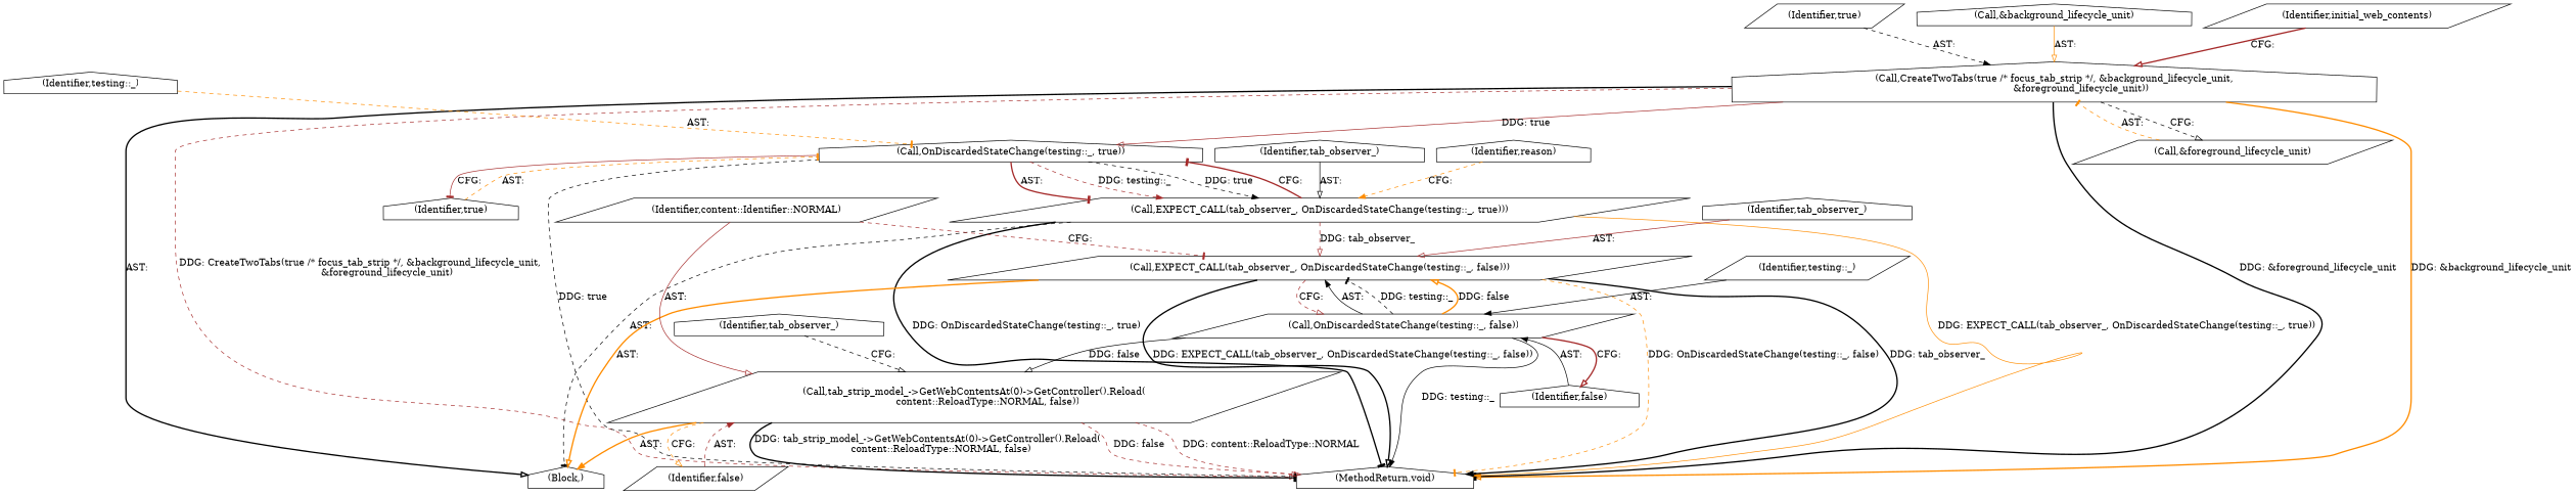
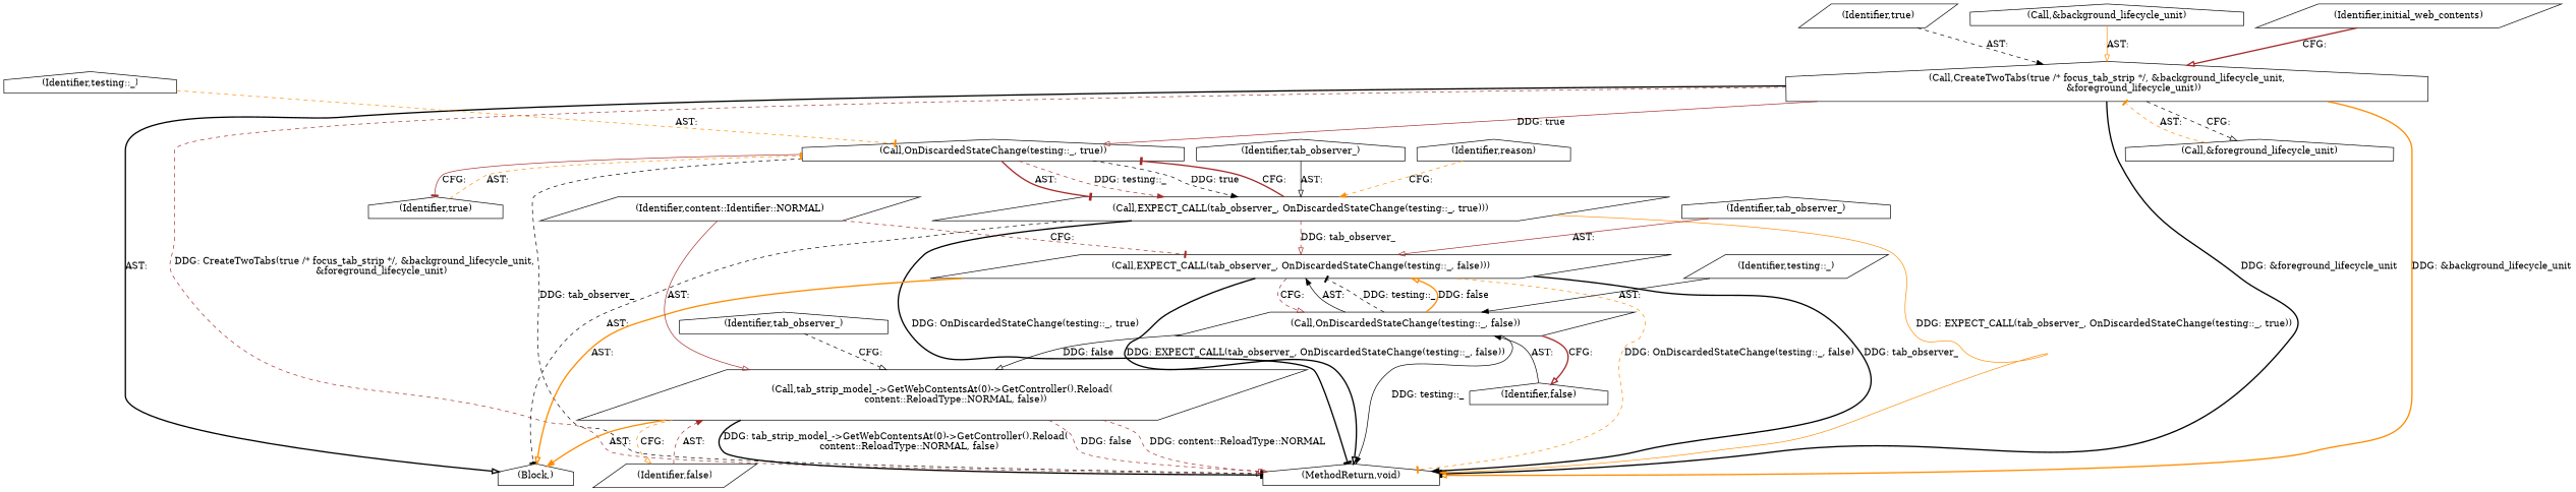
  digraph {
    node [shape=house]
    edge [arrowhead=onormal color=black style=dashed]
    n1 [label="(Call,CreateTwoTabs(true /* focus_tab_strip */, &background_lifecycle_unit,\n                  &foreground_lifecycle_unit))"]
    n2 [label="(Call,OnDiscardedStateChange(testing::_, true))"]
    n3 [label="(MethodReturn,void)"]
    n4 [label="(Block,)"]
-   n5 [label="(Call,&foreground_lifecycle_unit)" shape=parallelogram]
+   n5 [label="(Call,&foreground_lifecycle_unit)"]
    n6 [label="(Call,EXPECT_CALL(tab_observer_, OnDiscardedStateChange(testing::_, true)))" shape=parallelogram]
    n7 [label="(Identifier,true)"]
    n8 [label="(Call,EXPECT_CALL(tab_observer_, OnDiscardedStateChange(testing::_, false)))" shape=parallelogram]
    n9 [label="(Call,OnDiscardedStateChange(testing::_, false))" shape=parallelogram]
    n10 [label="(Call,tab_strip_model_->GetWebContentsAt(0)->GetController().Reload(\n         content::ReloadType::NORMAL, false))" shape=parallelogram]
    n11 [label="(Identifier,false)"]
    n12 [label="(Identifier,false)" shape=parallelogram]
    n13 [label="(Identifier,tab_observer_)"]
    n14 [label="(Identifier,testing::_)" shape=parallelogram]
    n15 [label="(Identifier,tab_observer_)"]
    n16 [label="(Identifier,tab_observer_)"]
    n17 [label="(Identifier,content::Identifier::NORMAL)" shape=parallelogram]
    n18 [label="(Identifier,true)" shape=parallelogram]
    n19 [label="(Call,&background_lifecycle_unit)"]
    n20 [label="(Identifier,initial_web_contents)" shape=parallelogram]
    n21 [label="(Identifier,reason)"]
    n22 [label="(Identifier,testing::_)"]
    n1 -> n2 [color=brown label="DDG: true" style=solid]
    n1 -> n3 [color=darkorange label="DDG: &background_lifecycle_unit" style=bold]
    n1 -> n3 [color=brown label="DDG: CreateTwoTabs(true /* focus_tab_strip */, &background_lifecycle_unit,\n                  &foreground_lifecycle_unit)"]
    n1 -> n3 [arrowhead=tee label="DDG: &foreground_lifecycle_unit" style=bold]
    n1 -> n4 [label="AST: " style=bold]
    n1 -> n5 [label="CFG: "]
-   n2 -> n3 [arrowhead=tee label="DDG: true"]
+   n2 -> n3 [arrowhead=tee label="DDG: tab_observer_"]
    n2 -> n6 [arrowhead=tee color=brown label="AST: " style=bold]
    n2 -> n6 [arrowhead=normal color=brown label="DDG: testing::_"]
    n2 -> n6 [arrowhead=normal label="DDG: true"]
    n2 -> n7 [arrowhead=tee color=brown label="CFG: " style=solid]
    n5 -> n1 [arrowhead=tee color=darkorange label="AST: "]
    n6 -> n2 [arrowhead=tee color=brown label="CFG: " style=bold]
    n6 -> n3 [arrowhead=normal color=darkorange label="DDG: EXPECT_CALL(tab_observer_, OnDiscardedStateChange(testing::_, true))" style=solid]
    n6 -> n3 [arrowhead=tee label="DDG: OnDiscardedStateChange(testing::_, true)" style=bold]
    n6 -> n4 [arrowhead=tee label="AST: "]
    n6 -> n8 [color=brown label="DDG: tab_observer_"]
    n7 -> n2 [arrowhead=tee color=darkorange label="AST: "]
    n8 -> n3 [arrowhead=normal label="DDG: tab_observer_" style=bold]
    n8 -> n3 [label="DDG: EXPECT_CALL(tab_observer_, OnDiscardedStateChange(testing::_, false))" style=bold]
    n8 -> n3 [arrowhead=tee color=darkorange label="DDG: OnDiscardedStateChange(testing::_, false)"]
    n8 -> n4 [color=darkorange label="AST: " style=bold]
    n8 -> n9 [color=brown label="CFG: "]
    n9 -> n3 [arrowhead=normal label="DDG: testing::_" style=solid]
    n9 -> n8 [arrowhead=normal label="AST: " style=solid]
    n9 -> n8 [arrowhead=tee label="DDG: testing::_"]
    n9 -> n8 [color=darkorange label="DDG: false" style=bold]
    n9 -> n10 [label="DDG: false" style=solid]
    n9 -> n11 [color=brown label="CFG: " style=bold]
    n10 -> n3 [color=brown label="DDG: content::ReloadType::NORMAL"]
    n10 -> n3 [arrowhead=tee label="DDG: tab_strip_model_->GetWebContentsAt(0)->GetController().Reload(\n         content::ReloadType::NORMAL, false)" style=bold]
    n10 -> n3 [color=brown label="DDG: false"]
    n10 -> n4 [arrowhead=normal color=darkorange label="AST: " style=bold]
    n10 -> n12 [color=darkorange label="CFG: "]
    n11 -> n9 [arrowhead=normal label="AST: " style=solid]
    n12 -> n10 [arrowhead=normal color=brown label="AST: "]
    n13 -> n8 [color=brown label="AST: " style=solid]
    n14 -> n9 [arrowhead=normal label="AST: " style=solid]
    n15 -> n10 [label="CFG: "]
    n16 -> n6 [label="AST: " style=solid]
    n17 -> n8 [arrowhead=tee color=brown label="CFG: "]
    n17 -> n10 [color=brown label="AST: " style=solid]
    n18 -> n1 [arrowhead=normal label="AST: "]
    n19 -> n1 [color=darkorange label="AST: " style=solid]
    n20 -> n1 [color=brown label="CFG: " style=bold]
    n21 -> n6 [arrowhead=normal color=darkorange label="CFG: "]
    n22 -> n2 [arrowhead=tee color=darkorange label="AST: "]
  }
